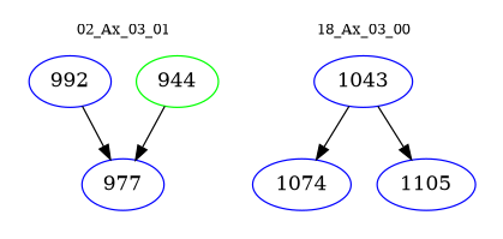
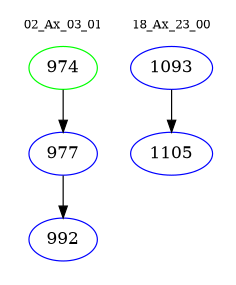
  digraph {
    node [color=blue]
    edge [color=black]
    n1 [label=977]
-   n2 [color=green label=944]
+   n2 [color=green label=974]
    n3 [label=992]
-   n4 [label=1043]
-   n5 [label=1074]
+   n4 [label=1093]
    n6 [label=1105]
    subgraph cluster_1 {
      color=white
      fontsize=10
      label="02_Ax_03_01"
      n1
      n2
      n3
    }
    subgraph cluster_2 {
      color=white
      fontsize=10
-     label="18_Ax_03_00"
+     label="18_Ax_23_00"
      n4
-     n5
      n6
    }
-   n3 -> n1
+   n1 -> n3
    n2 -> n1
-   n4 -> n5
    n4 -> n6
  }
